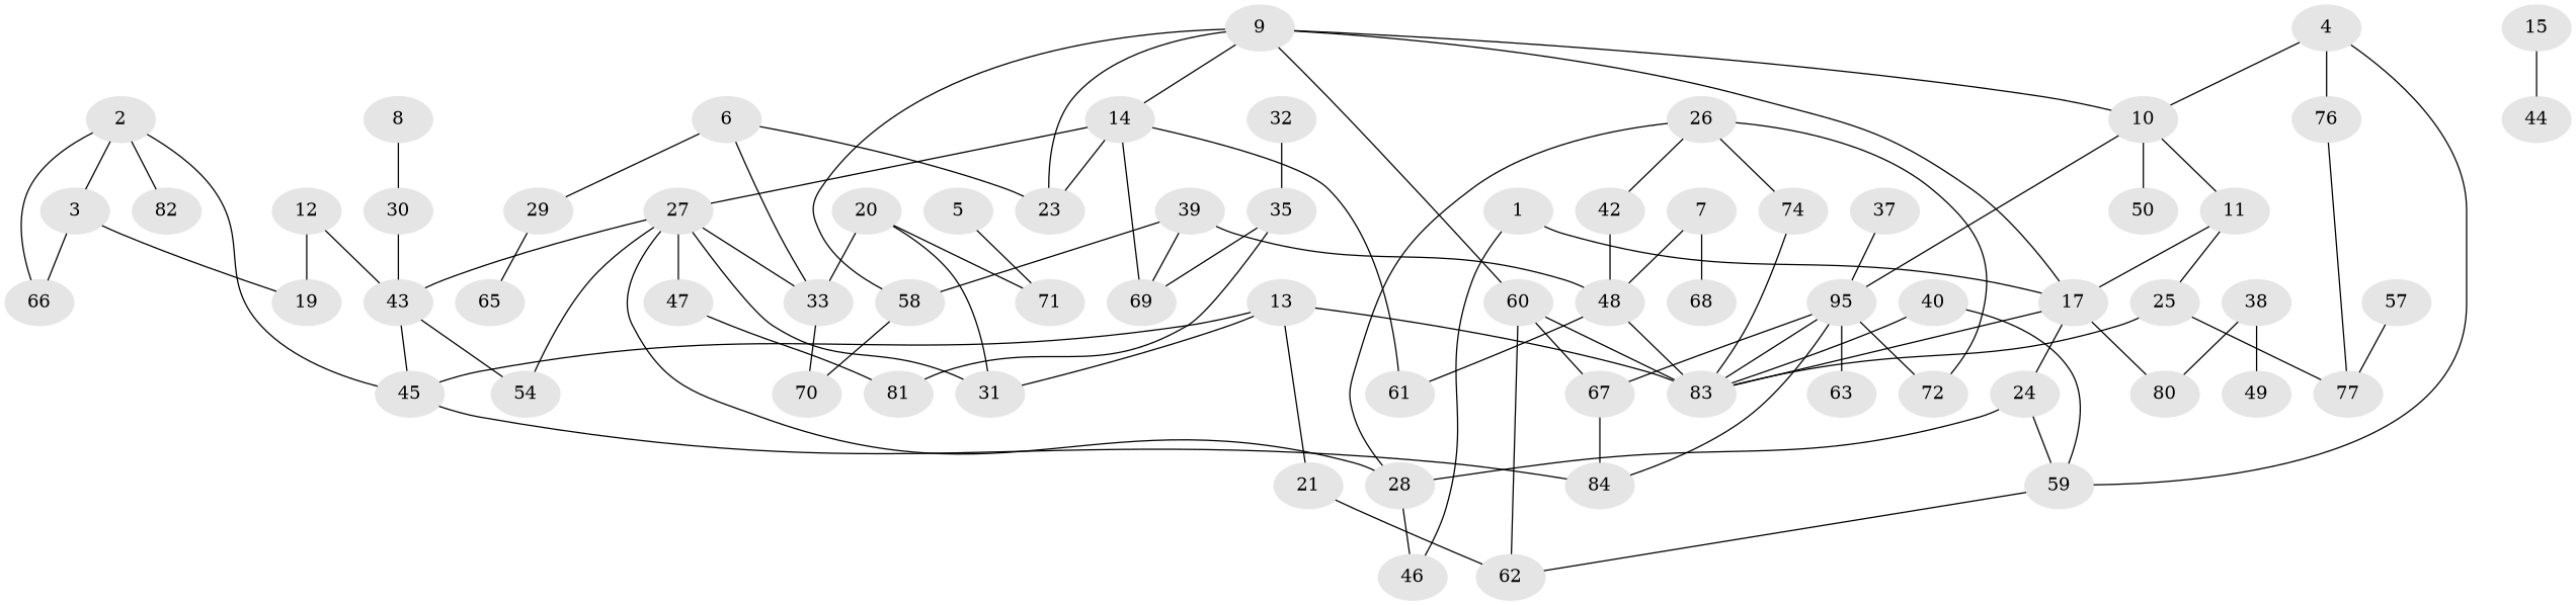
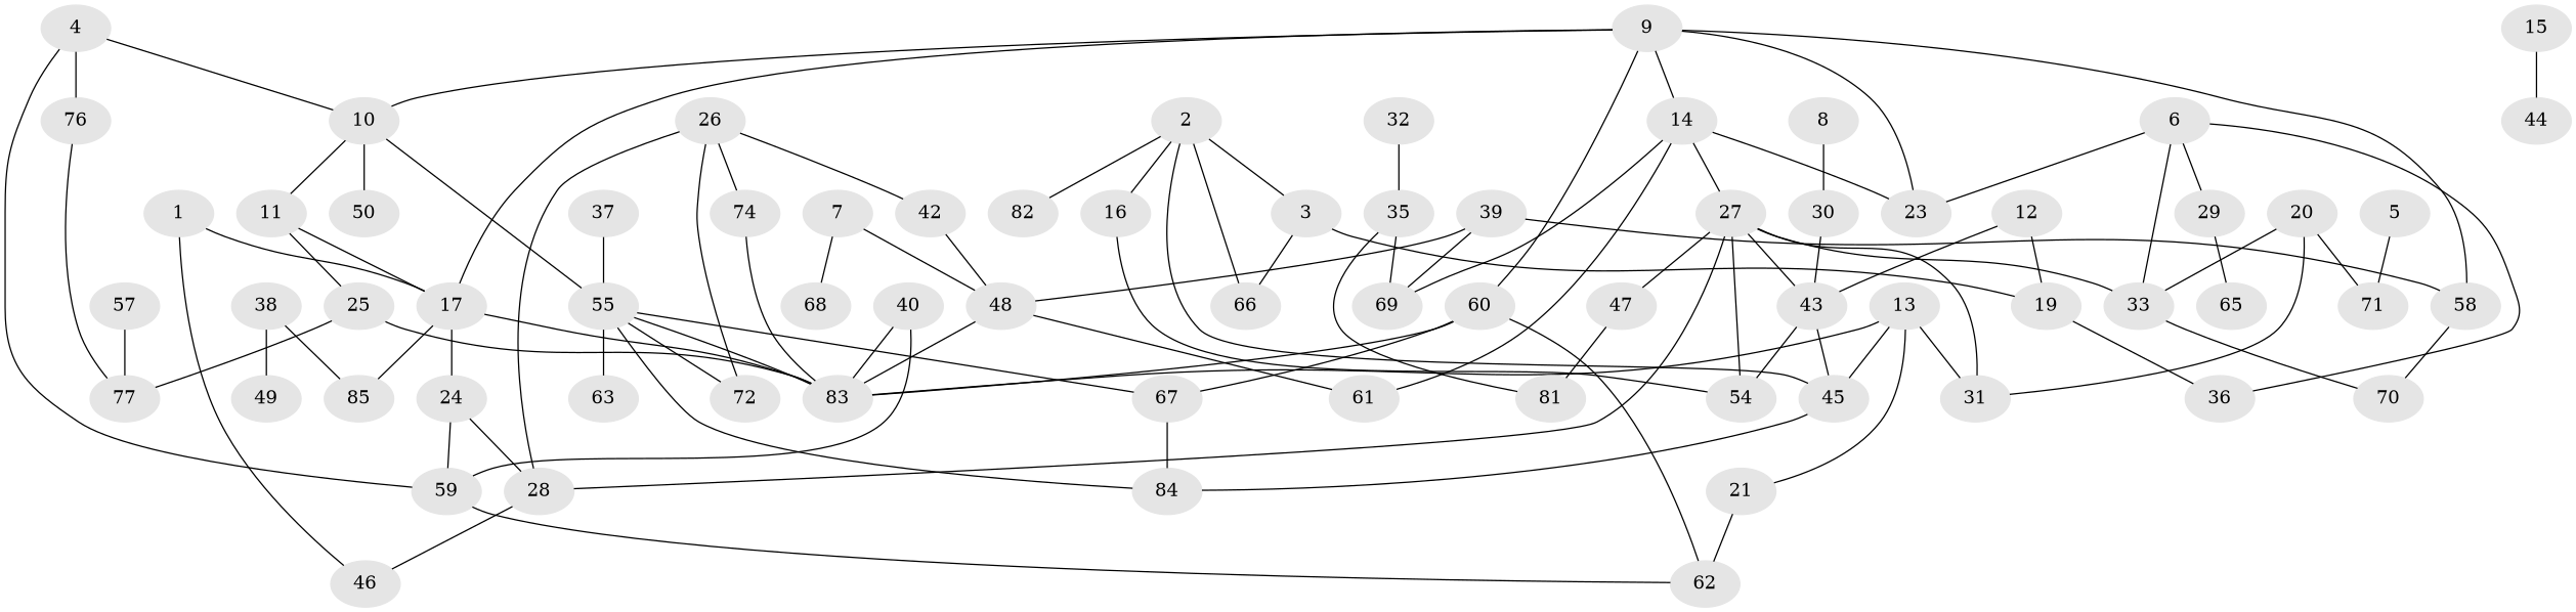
  graph {
    node [color=gray90 style=filled]
    edge [weight=1.0]
    1
    17
    46
    83
    24
-   85 [label=80]
+   85
    2
    3
+   16
    45
    n11 [label=66]
    82
    19
    54
    84
+   36
    4
    10
    59
    76
    11
    50
-   55 [label=95]
+   55
    62
    77
    5
    71
    6
    23
    29
    33
    65
    70
    7
    48
    68
    61
    8
    30
    43
    9
    14
    58
    60
    27
    69
    67
    25
    72
    63
    12
    13
    21
    31
    28
    47
    15
    44
    20
    26
    42
    74
    81
    32
    35
    37
    38
    49
    39
    40
    57
    1 -- 17
    1 -- 46
    17 -- 83
    17 -- 24
    17 -- 85
    24 -- 59
    24 -- 28
    2 -- 3
+   2 -- 16
    2 -- 45
    2 -- n11
    2 -- 82
    3 -- n11
    3 -- 19
+   16 -- 54
    45 -- 84
+   19 -- 36
    4 -- 10
    4 -- 59
    4 -- 76
    10 -- 11
    10 -- 50
    10 -- 55
    59 -- 62
    76 -- 77
    11 -- 17
    11 -- 25
    55 -- 83
    55 -- 84
    55 -- 67
    55 -- 72
    55 -- 63
    5 -- 71
+   6 -- 36
    6 -- 23
    6 -- 29
    6 -- 33
    29 -- 65
    33 -- 70
    7 -- 48
    7 -- 68
    48 -- 83
    48 -- 61
    8 -- 30
    30 -- 43
    43 -- 45
    43 -- 54
    9 -- 17
    9 -- 10
    9 -- 23
    9 -- 14
    9 -- 58
    9 -- 60
    14 -- 23
    14 -- 61
    14 -- 27
    14 -- 69
    58 -- 70
    60 -- 83
    60 -- 62
    60 -- 67
    27 -- 54
    27 -- 33
    27 -- 43
    27 -- 31
    27 -- 28
    27 -- 47
    67 -- 84
    25 -- 83
    25 -- 77
    12 -- 19
    12 -- 43
    13 -- 83
    13 -- 45
    13 -- 21
    13 -- 31
    21 -- 62 [weight=2.0]
    28 -- 46
    47 -- 81 [weight=2.0]
    15 -- 44
    20 -- 71
    20 -- 33
    20 -- 31
    26 -- 72
    26 -- 28
    26 -- 42
    26 -- 74
    42 -- 48
    74 -- 83
    32 -- 35
    35 -- 69
    35 -- 81
    37 -- 55
    38 -- 85
    38 -- 49
    39 -- 48
    39 -- 58
    39 -- 69
    40 -- 83
    40 -- 59
    57 -- 77
  }
